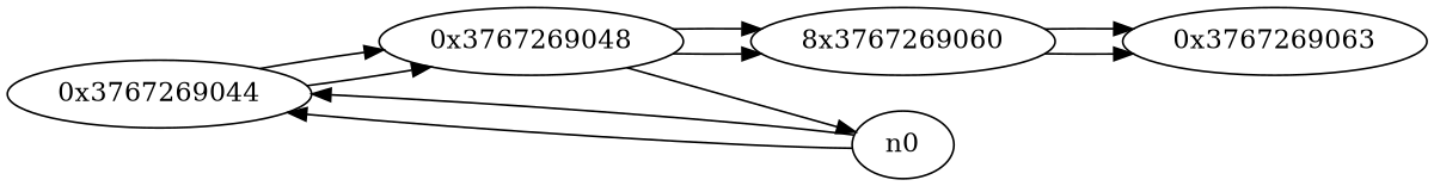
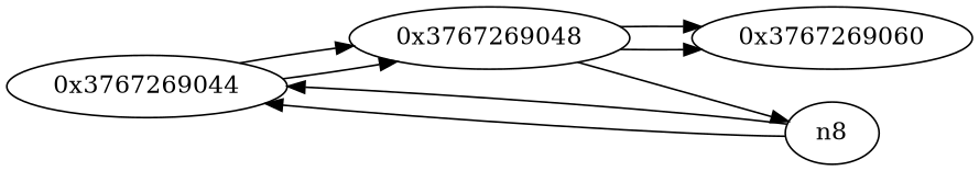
  digraph {
    rankdir=LR
    n1 [label="0x3767269044"]
    n2 [label="0x3767269048"]
-   n3 [label="8x3767269060"]
-   n0
-   n4 [label="0x3767269063"]
+   n3 [label="0x3767269060"]
+   n0 [label=n8]
    n1 -> n2
    n1 -> n2
    n2 -> n3
    n2 -> n3
    n2 -> n0
-   n3 -> n4
-   n3 -> n4
    n0 -> n1
    n0 -> n1
  }
